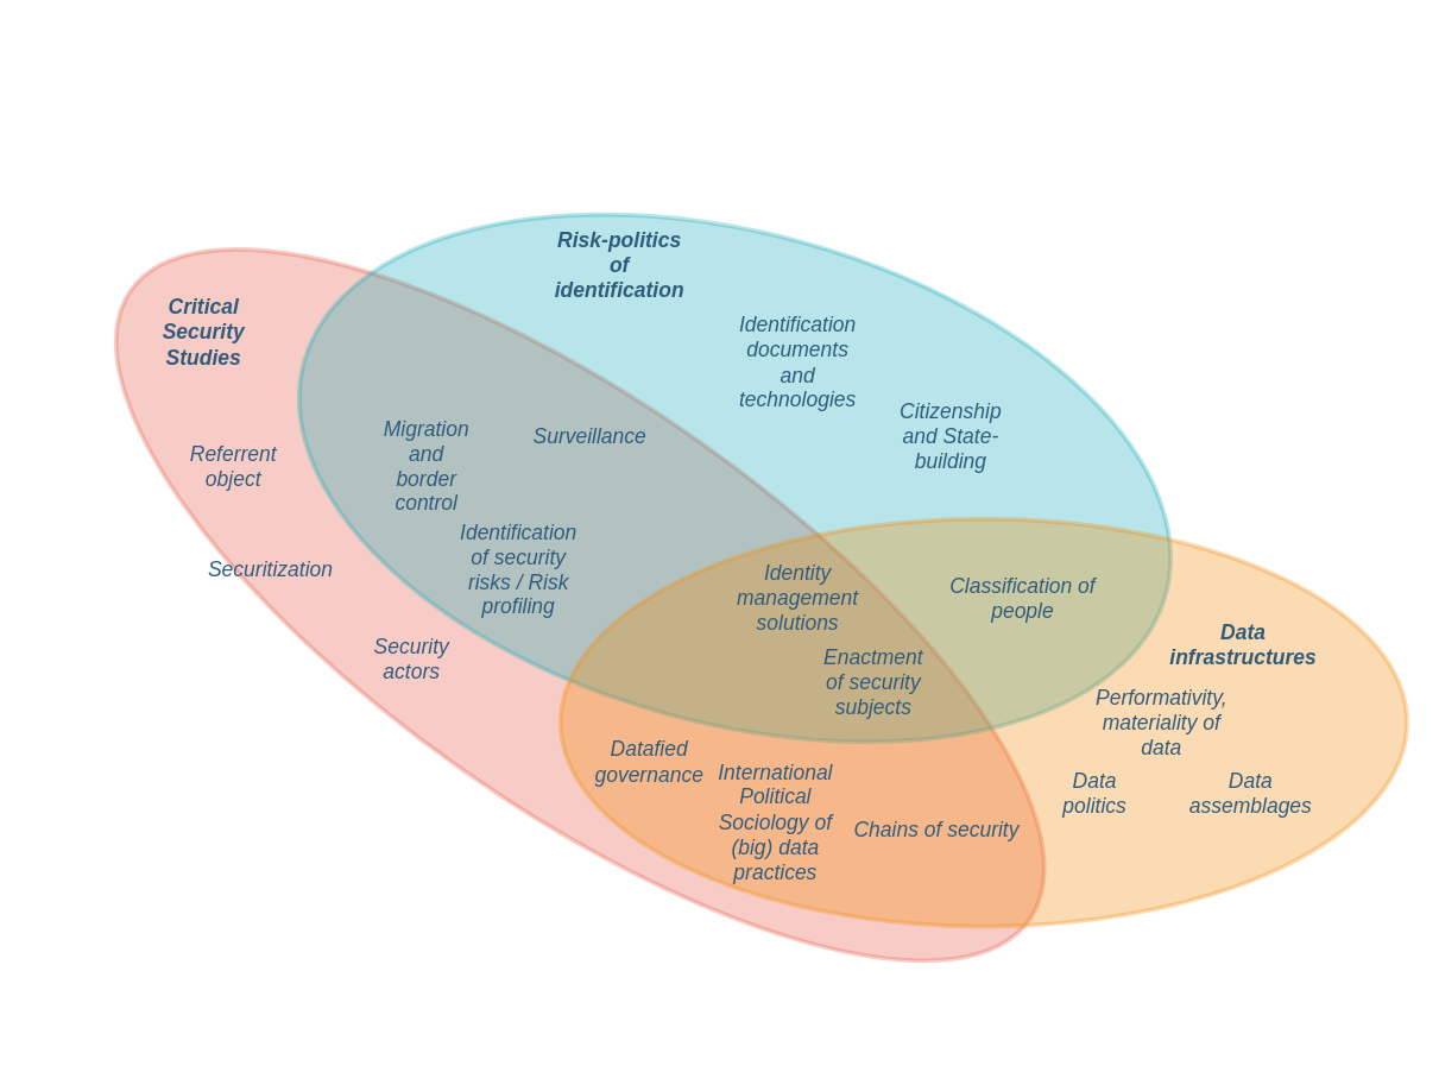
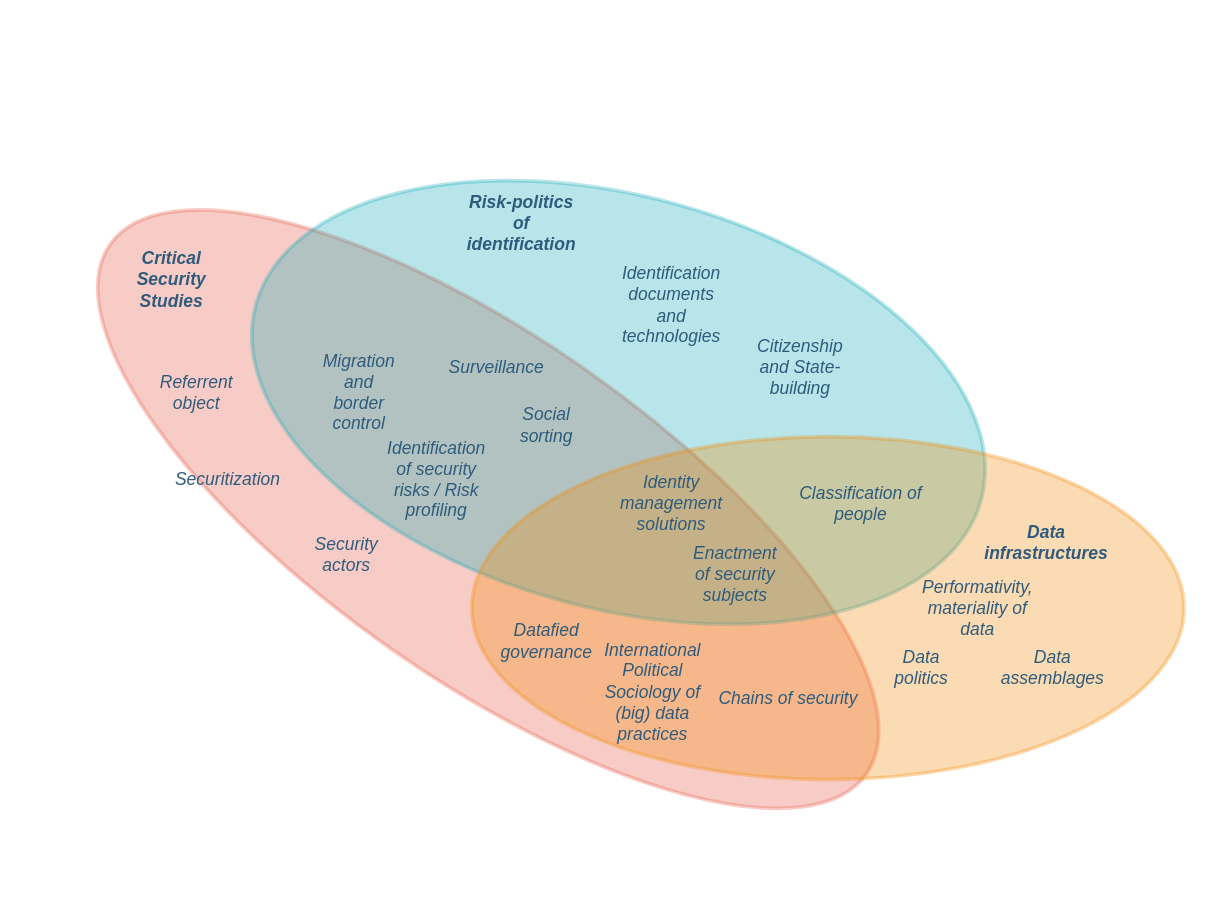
  <mxCell id="0" />
  <mxCell id="1" parent="0" />
  <mxCell id="2" value="" style="ellipse;whiteSpace=wrap;html=1;rounded=1;shadow=0;labelBackgroundColor=none;strokeColor=#e85642;strokeWidth=3;fillColor=#e85642;fontFamily=Helvetica;fontSize=14;fontColor=#2F5B7C;align=center;opacity=30;rotation=-145;" parent="1" vertex="1"><mxGeometry x="20.86" y="270.4" width="738.61" height="272.47" as="geometry" /></mxCell>
  <mxCell id="3" value="" style="ellipse;whiteSpace=wrap;html=1;rounded=1;shadow=0;labelBackgroundColor=none;strokeColor=#12aab5;strokeWidth=3;fillColor=#12aab5;fontFamily=Helvetica;fontSize=14;fontColor=#2F5B7C;align=center;opacity=30;rotation=-75;direction=south;sketch=0;" parent="1" vertex="1"><mxGeometry x="329.24" y="20.68" width="330.29" height="601.01" as="geometry" /></mxCell>
  <mxCell id="4" value="" style="ellipse;whiteSpace=wrap;html=1;rounded=1;shadow=0;labelBackgroundColor=none;strokeColor=#F08705;strokeWidth=3;fillColor=#F08705;fontFamily=Helvetica;fontSize=14;fontColor=#2F5B7C;align=center;opacity=30;rotation=0;" parent="1" vertex="1"><mxGeometry x="377" y="348.6" width="570" height="274.4" as="geometry" /></mxCell>
  <mxCell id="5" value="Critical Security Studies" style="text;html=1;strokeColor=none;fillColor=none;align=center;verticalAlign=middle;whiteSpace=wrap;rounded=0;shadow=0;labelBackgroundColor=none;fontFamily=Helvetica;fontSize=14;fontColor=#2F5B7C;fontStyle=3" parent="1" vertex="1"><mxGeometry x="117" y="213" width="40" height="20" as="geometry" /></mxCell>
  <mxCell id="6" value="Data infrastructures" style="text;html=1;strokeColor=none;fillColor=none;align=center;verticalAlign=middle;whiteSpace=wrap;rounded=0;shadow=0;labelBackgroundColor=none;fontFamily=Helvetica;fontSize=14;fontColor=#2F5B7C;fontStyle=3" parent="1" vertex="1"><mxGeometry x="817" y="423" width="40" height="20" as="geometry" /></mxCell>
  <mxCell id="7" value="Classification of people" style="text;html=1;strokeColor=none;fillColor=none;align=center;verticalAlign=middle;whiteSpace=wrap;rounded=0;shadow=0;labelBackgroundColor=none;fontFamily=Helvetica;fontSize=14;fontColor=#2F5B7C;fontStyle=2" parent="1" vertex="1"><mxGeometry x="635" y="373" width="107.47" height="58.2" as="geometry" /></mxCell>
  <mxCell id="8" value="Securitization" style="text;html=1;strokeColor=none;fillColor=none;align=center;verticalAlign=middle;whiteSpace=wrap;rounded=0;shadow=0;labelBackgroundColor=none;fontFamily=Helvetica;fontSize=14;fontColor=#2F5B7C;fontStyle=2" parent="1" vertex="1"><mxGeometry x="162" y="373" width="40" height="20" as="geometry" /></mxCell>
  <mxCell id="9" value="Referrent object" style="text;html=1;strokeColor=none;fillColor=none;align=center;verticalAlign=middle;whiteSpace=wrap;rounded=0;shadow=0;labelBackgroundColor=none;fontFamily=Helvetica;fontSize=14;fontColor=#2F5B7C;fontStyle=2" parent="1" vertex="1"><mxGeometry x="137" y="303" width="40" height="20" as="geometry" /></mxCell>
  <mxCell id="10" value="Identity management solutions" style="text;html=1;strokeColor=none;fillColor=none;align=center;verticalAlign=middle;whiteSpace=wrap;rounded=0;shadow=0;labelBackgroundColor=none;fontFamily=Helvetica;fontSize=14;fontColor=#2F5B7C;fontStyle=2" parent="1" vertex="1"><mxGeometry x="517" y="377.1" width="40" height="50" as="geometry" /></mxCell>
  <mxCell id="11" value="Surveillance" style="text;html=1;strokeColor=none;fillColor=none;align=center;verticalAlign=middle;whiteSpace=wrap;rounded=0;shadow=0;labelBackgroundColor=none;fontFamily=Helvetica;fontSize=14;fontColor=#2F5B7C;fontStyle=2" parent="1" vertex="1"><mxGeometry x="377" y="283" width="40" height="20" as="geometry" /></mxCell>
  <mxCell id="12" value="Migration and border control" style="text;html=1;strokeColor=none;fillColor=none;align=center;verticalAlign=middle;whiteSpace=wrap;rounded=0;shadow=0;labelBackgroundColor=none;fontFamily=Helvetica;fontSize=14;fontColor=#2F5B7C;fontStyle=2" parent="1" vertex="1"><mxGeometry x="267" y="303" width="40" height="20" as="geometry" /></mxCell>
  <mxCell id="13" value="&lt;b&gt;Risk-politics of identification&lt;/b&gt;" style="text;html=1;strokeColor=none;fillColor=none;align=center;verticalAlign=middle;whiteSpace=wrap;rounded=0;shadow=0;labelBackgroundColor=none;fontFamily=Helvetica;fontSize=14;fontColor=#2F5B7C;fontStyle=2" parent="1" vertex="1"><mxGeometry x="397" y="172" width="40" height="11" as="geometry" /></mxCell>
  <mxCell id="14" value="Security actors" style="text;html=1;strokeColor=none;fillColor=none;align=center;verticalAlign=middle;whiteSpace=wrap;rounded=0;shadow=0;labelBackgroundColor=none;fontFamily=Helvetica;fontSize=14;fontColor=#2F5B7C;fontStyle=2" parent="1" vertex="1"><mxGeometry x="257" y="433" width="40" height="20" as="geometry" /></mxCell>
  <mxCell id="15" value="Identification of security risks / Risk profiling" style="text;html=1;strokeColor=none;fillColor=none;align=center;verticalAlign=middle;whiteSpace=wrap;rounded=0;shadow=0;labelBackgroundColor=none;fontFamily=Helvetica;fontSize=14;fontColor=#2F5B7C;fontStyle=2" parent="1" vertex="1"><mxGeometry x="329.24" y="373" width="40" height="20" as="geometry" /></mxCell>
  <mxCell id="16" value="International Political Sociology of (big) data practices" style="text;html=1;strokeColor=none;fillColor=none;align=center;verticalAlign=middle;whiteSpace=wrap;rounded=0;shadow=0;labelBackgroundColor=none;fontFamily=Helvetica;fontSize=14;fontColor=#2F5B7C;fontStyle=2" parent="1" vertex="1"><mxGeometry x="487" y="542.87" width="70" height="20" as="geometry" /></mxCell>
  <mxCell id="17" value="Datafied governance" style="text;html=1;strokeColor=none;fillColor=none;align=center;verticalAlign=middle;whiteSpace=wrap;rounded=0;shadow=0;labelBackgroundColor=none;fontFamily=Helvetica;fontSize=14;fontColor=#2F5B7C;fontStyle=2" parent="1" vertex="1"><mxGeometry x="417" y="502" width="40" height="20" as="geometry" /></mxCell>
  <mxCell id="18" value="" style="edgeStyle=orthogonalEdgeStyle;rounded=0;orthogonalLoop=1;jettySize=auto;html=1;" parent="1" edge="1"><mxGeometry relative="1" as="geometry"><mxPoint x="417" y="643" as="sourcePoint" /></mxGeometry></mxCell>
  <mxCell id="19" value="Performativity, materiality of data" style="text;html=1;strokeColor=none;fillColor=none;align=center;verticalAlign=middle;whiteSpace=wrap;rounded=0;shadow=0;labelBackgroundColor=none;fontFamily=Helvetica;fontSize=14;fontColor=#2F5B7C;fontStyle=2" parent="1" vertex="1"><mxGeometry x="762" y="475.8" width="40" height="20" as="geometry" /></mxCell>
  <mxCell id="20" value="Data politics" style="text;html=1;strokeColor=none;fillColor=none;align=center;verticalAlign=middle;whiteSpace=wrap;rounded=0;shadow=0;labelBackgroundColor=none;fontFamily=Helvetica;fontSize=14;fontColor=#2F5B7C;fontStyle=2" parent="1" vertex="1"><mxGeometry x="717" y="522.87" width="40" height="20" as="geometry" /></mxCell>
  <mxCell id="21" value="Enactment of security subjects" style="text;html=1;strokeColor=none;fillColor=none;align=center;verticalAlign=middle;whiteSpace=wrap;rounded=0;shadow=0;labelBackgroundColor=none;fontFamily=Helvetica;fontSize=14;fontColor=#2F5B7C;fontStyle=2" parent="1" vertex="1"><mxGeometry x="568" y="449" width="40" height="20" as="geometry" /></mxCell>
  <mxCell id="22" value="Identification documents and technologies" style="text;html=1;strokeColor=none;fillColor=none;align=center;verticalAlign=middle;whiteSpace=wrap;rounded=0;shadow=0;labelBackgroundColor=none;fontFamily=Helvetica;fontSize=14;fontColor=#2F5B7C;fontStyle=2" parent="1" vertex="1"><mxGeometry x="517" y="233" width="40" height="20" as="geometry" /></mxCell>
  <mxCell id="23" value="Citizenship and State-building" style="text;html=1;strokeColor=none;fillColor=none;align=center;verticalAlign=middle;whiteSpace=wrap;rounded=0;shadow=0;labelBackgroundColor=none;fontFamily=Helvetica;fontSize=14;fontColor=#2F5B7C;fontStyle=2" parent="1" vertex="1"><mxGeometry x="619.53" y="283" width="40" height="20" as="geometry" /></mxCell>
  <mxCell id="24" value="Data assemblages" style="text;html=1;strokeColor=none;fillColor=none;align=center;verticalAlign=middle;whiteSpace=wrap;rounded=0;shadow=0;labelBackgroundColor=none;fontFamily=Helvetica;fontSize=14;fontColor=#2F5B7C;fontStyle=2" parent="1" vertex="1"><mxGeometry x="822" y="522.87" width="40" height="20" as="geometry" /></mxCell>
  <mxCell id="25" value="Chains of security" style="text;html=1;strokeColor=none;fillColor=none;align=center;verticalAlign=middle;whiteSpace=wrap;rounded=0;shadow=0;labelBackgroundColor=none;fontFamily=Helvetica;fontSize=14;fontColor=#2F5B7C;fontStyle=2" parent="1" vertex="1"><mxGeometry x="564.47" y="533" width="132.53" height="50" as="geometry" /></mxCell>
+ <mxCell id="26" value="Social sorting" style="text;html=1;strokeColor=none;fillColor=none;align=center;verticalAlign=middle;whiteSpace=wrap;rounded=0;shadow=0;labelBackgroundColor=none;fontFamily=Helvetica;fontSize=14;fontColor=#2F5B7C;fontStyle=2" parent="1" vertex="1"><mxGeometry x="417" y="328.6" width="40" height="20" as="geometry" /></mxCell>
